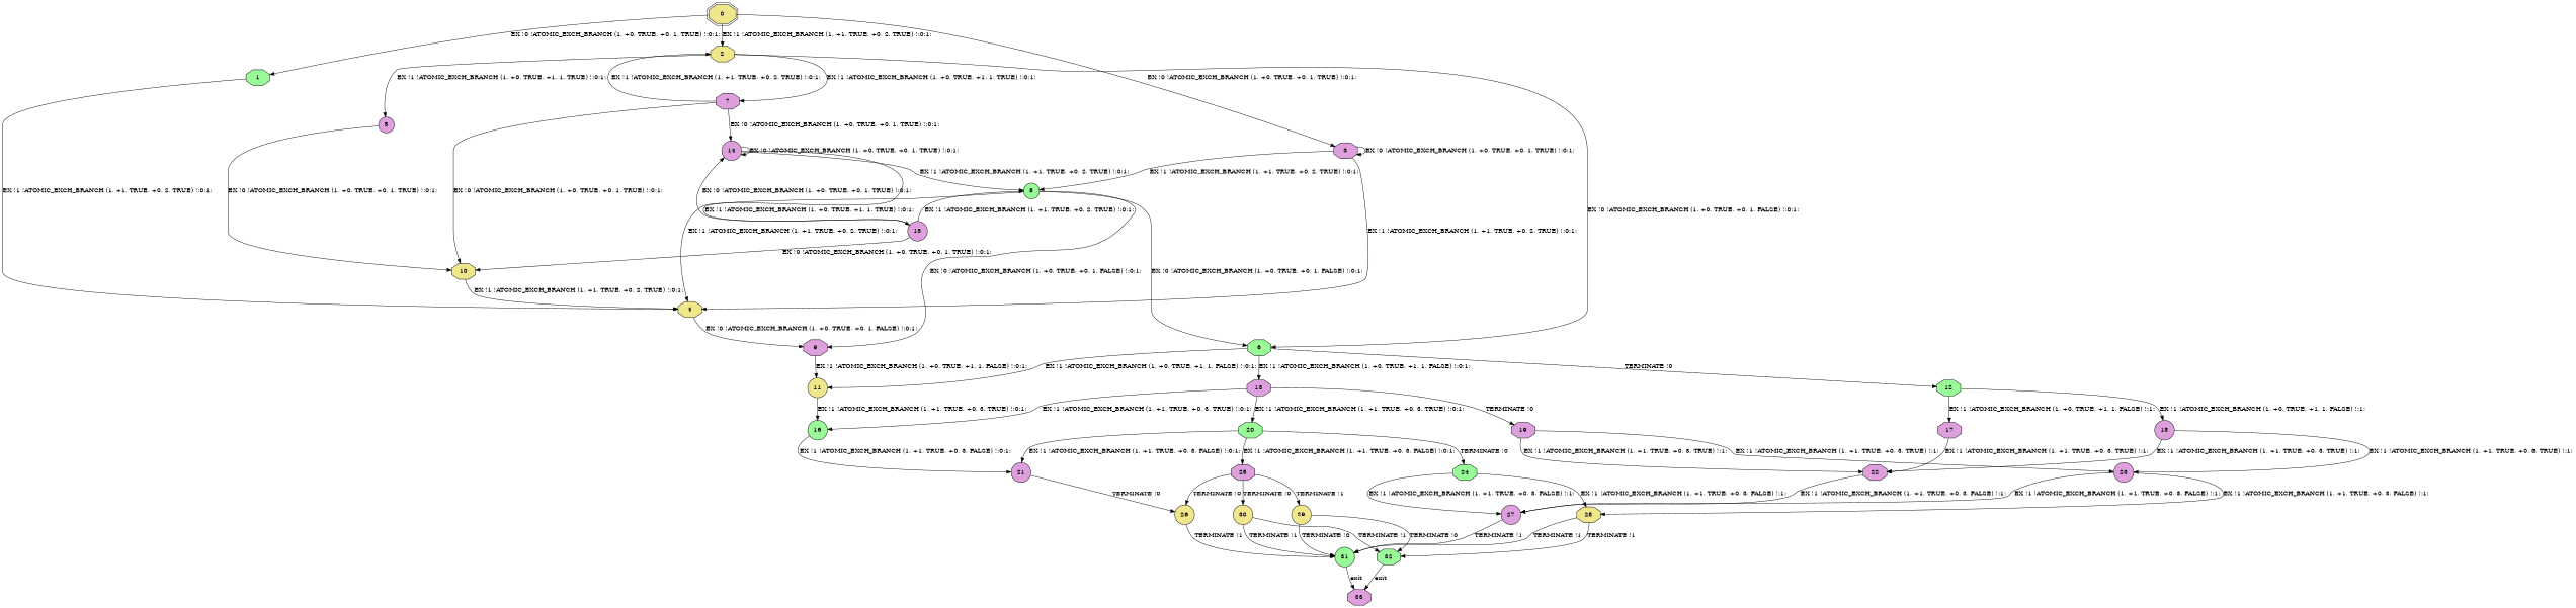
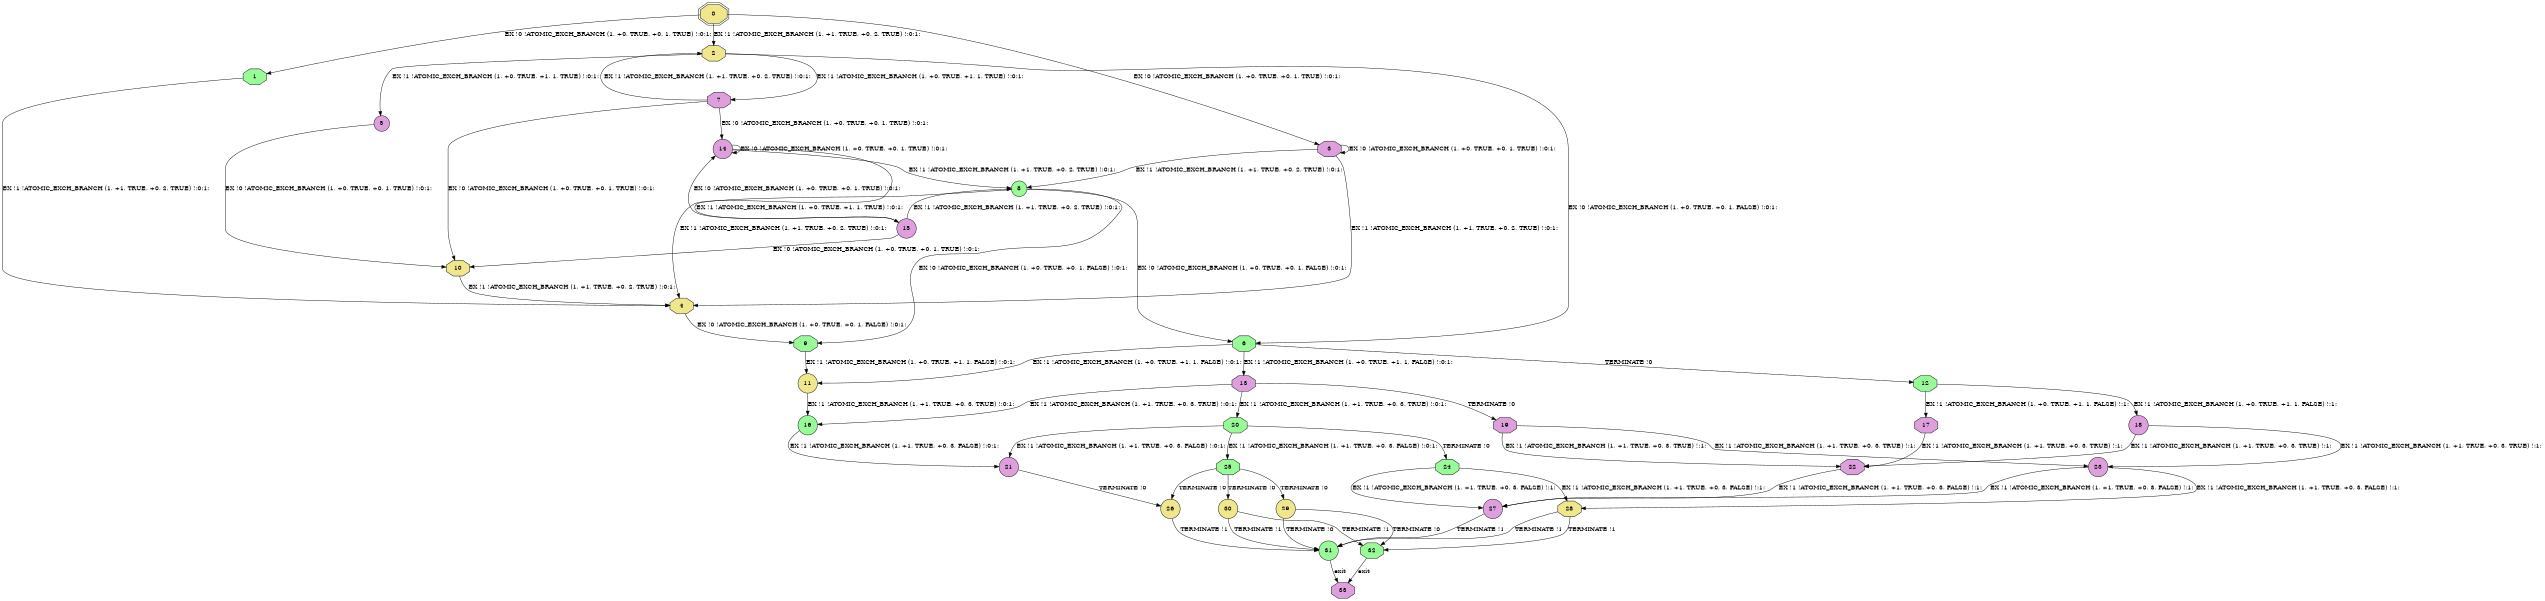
  digraph {
    node [fillcolor=plum shape=octagon style=filled]
    0 [fillcolor=khaki peripheries=2]
    1 [fillcolor=palegreen]
    2 [fillcolor=khaki]
    3
    4 [fillcolor=khaki]
    5 [shape=circle]
    6 [fillcolor=palegreen]
    7
    8 [fillcolor=palegreen shape=circle]
-   9
+   9 [fillcolor=palegreen]
    10 [fillcolor=khaki]
    11 [fillcolor=khaki shape=circle]
    12 [fillcolor=palegreen]
    13
    14 [shape=circle]
    15 [shape=circle]
    16 [fillcolor=palegreen shape=circle]
    17
    18 [shape=circle]
    19
    20 [fillcolor=palegreen]
    21 [shape=circle]
    22
    23 [shape=circle]
    24 [fillcolor=palegreen]
-   25
+   25 [fillcolor=palegreen]
    26 [fillcolor=khaki shape=circle]
    27 [shape=circle]
    28 [fillcolor=khaki]
    29 [fillcolor=khaki shape=circle]
    30 [fillcolor=khaki shape=circle]
    31 [fillcolor=palegreen shape=circle]
    32 [fillcolor=palegreen]
    33
    0 -> 1 [label="EX !0 !ATOMIC_EXCH_BRANCH (1, +0, TRUE, +0, 1, TRUE) !:0:1:"]
    0 -> 2 [label="EX !1 !ATOMIC_EXCH_BRANCH (1, +1, TRUE, +0, 2, TRUE) !:0:1:"]
    0 -> 3 [label="EX !0 !ATOMIC_EXCH_BRANCH (1, +0, TRUE, +0, 1, TRUE) !:0:1:"]
    1 -> 4 [label="EX !1 !ATOMIC_EXCH_BRANCH (1, +1, TRUE, +0, 2, TRUE) !:0:1:"]
    2 -> 5 [label="EX !1 !ATOMIC_EXCH_BRANCH (1, +0, TRUE, +1, 1, TRUE) !:0:1:"]
    2 -> 6 [label="EX !0 !ATOMIC_EXCH_BRANCH (1, +0, TRUE, +0, 1, FALSE) !:0:1:"]
    2 -> 7 [label="EX !1 !ATOMIC_EXCH_BRANCH (1, +0, TRUE, +1, 1, TRUE) !:0:1:"]
    3 -> 3 [label="EX !0 !ATOMIC_EXCH_BRANCH (1, +0, TRUE, +0, 1, TRUE) !:0:1:"]
    3 -> 4 [label="EX !1 !ATOMIC_EXCH_BRANCH (1, +1, TRUE, +0, 2, TRUE) !:0:1:"]
    3 -> 8 [label="EX !1 !ATOMIC_EXCH_BRANCH (1, +1, TRUE, +0, 2, TRUE) !:0:1:"]
    4 -> 9 [label="EX !0 !ATOMIC_EXCH_BRANCH (1, +0, TRUE, +0, 1, FALSE) !:0:1:"]
    5 -> 10 [label="EX !0 !ATOMIC_EXCH_BRANCH (1, +0, TRUE, +0, 1, TRUE) !:0:1:"]
    6 -> 11 [label="EX !1 !ATOMIC_EXCH_BRANCH (1, +0, TRUE, +1, 1, FALSE) !:0:1:"]
    6 -> 12 [label="TERMINATE !0"]
    6 -> 13 [label="EX !1 !ATOMIC_EXCH_BRANCH (1, +0, TRUE, +1, 1, FALSE) !:0:1:"]
    7 -> 2 [label="EX !1 !ATOMIC_EXCH_BRANCH (1, +1, TRUE, +0, 2, TRUE) !:0:1:"]
    7 -> 10 [label="EX !0 !ATOMIC_EXCH_BRANCH (1, +0, TRUE, +0, 1, TRUE) !:0:1:"]
    7 -> 14 [label="EX !0 !ATOMIC_EXCH_BRANCH (1, +0, TRUE, +0, 1, TRUE) !:0:1:"]
    8 -> 6 [label="EX !0 !ATOMIC_EXCH_BRANCH (1, +0, TRUE, +0, 1, FALSE) !:0:1:"]
    8 -> 9 [label="EX !0 !ATOMIC_EXCH_BRANCH (1, +0, TRUE, +0, 1, FALSE) !:0:1:"]
    8 -> 15 [label="EX !1 !ATOMIC_EXCH_BRANCH (1, +0, TRUE, +1, 1, TRUE) !:0:1:"]
    9 -> 11 [label="EX !1 !ATOMIC_EXCH_BRANCH (1, +0, TRUE, +1, 1, FALSE) !:0:1:"]
    10 -> 4 [label="EX !1 !ATOMIC_EXCH_BRANCH (1, +1, TRUE, +0, 2, TRUE) !:0:1:"]
    11 -> 16 [label="EX !1 !ATOMIC_EXCH_BRANCH (1, +1, TRUE, +0, 3, TRUE) !:0:1:"]
    12 -> 17 [label="EX !1 !ATOMIC_EXCH_BRANCH (1, +0, TRUE, +1, 1, FALSE) !:1:"]
    12 -> 18 [label="EX !1 !ATOMIC_EXCH_BRANCH (1, +0, TRUE, +1, 1, FALSE) !:1:"]
    13 -> 16 [label="EX !1 !ATOMIC_EXCH_BRANCH (1, +1, TRUE, +0, 3, TRUE) !:0:1:"]
    13 -> 19 [label="TERMINATE !0"]
    13 -> 20 [label="EX !1 !ATOMIC_EXCH_BRANCH (1, +1, TRUE, +0, 3, TRUE) !:0:1:"]
    14 -> 4 [label="EX !1 !ATOMIC_EXCH_BRANCH (1, +1, TRUE, +0, 2, TRUE) !:0:1:"]
    14 -> 8 [label="EX !1 !ATOMIC_EXCH_BRANCH (1, +1, TRUE, +0, 2, TRUE) !:0:1:"]
    14 -> 14 [label="EX !0 !ATOMIC_EXCH_BRANCH (1, +0, TRUE, +0, 1, TRUE) !:0:1:"]
    15 -> 8 [label="EX !1 !ATOMIC_EXCH_BRANCH (1, +1, TRUE, +0, 2, TRUE) !:0:1:"]
    15 -> 10 [label="EX !0 !ATOMIC_EXCH_BRANCH (1, +0, TRUE, +0, 1, TRUE) !:0:1:"]
    15 -> 14 [label="EX !0 !ATOMIC_EXCH_BRANCH (1, +0, TRUE, +0, 1, TRUE) !:0:1:"]
    16 -> 21 [label="EX !1 !ATOMIC_EXCH_BRANCH (1, +1, TRUE, +0, 3, FALSE) !:0:1:"]
    17 -> 22 [label="EX !1 !ATOMIC_EXCH_BRANCH (1, +1, TRUE, +0, 3, TRUE) !:1:"]
    18 -> 22 [label="EX !1 !ATOMIC_EXCH_BRANCH (1, +1, TRUE, +0, 3, TRUE) !:1:"]
    18 -> 23 [label="EX !1 !ATOMIC_EXCH_BRANCH (1, +1, TRUE, +0, 3, TRUE) !:1:"]
    19 -> 22 [label="EX !1 !ATOMIC_EXCH_BRANCH (1, +1, TRUE, +0, 3, TRUE) !:1:"]
    19 -> 23 [label="EX !1 !ATOMIC_EXCH_BRANCH (1, +1, TRUE, +0, 3, TRUE) !:1:"]
    20 -> 21 [label="EX !1 !ATOMIC_EXCH_BRANCH (1, +1, TRUE, +0, 3, FALSE) !:0:1:"]
    20 -> 24 [label="TERMINATE !0"]
    20 -> 25 [label="EX !1 !ATOMIC_EXCH_BRANCH (1, +1, TRUE, +0, 3, FALSE) !:0:1:"]
    21 -> 26 [label="TERMINATE !0"]
    22 -> 27 [label="EX !1 !ATOMIC_EXCH_BRANCH (1, +1, TRUE, +0, 3, FALSE) !:1:"]
    23 -> 27 [label="EX !1 !ATOMIC_EXCH_BRANCH (1, +1, TRUE, +0, 3, FALSE) !:1:"]
    23 -> 28 [label="EX !1 !ATOMIC_EXCH_BRANCH (1, +1, TRUE, +0, 3, FALSE) !:1:"]
    24 -> 27 [label="EX !1 !ATOMIC_EXCH_BRANCH (1, +1, TRUE, +0, 3, FALSE) !:1:"]
    24 -> 28 [label="EX !1 !ATOMIC_EXCH_BRANCH (1, +1, TRUE, +0, 3, FALSE) !:1:"]
    25 -> 26 [label="TERMINATE !0"]
-   25 -> 29 [label="TERMINATE !1"]
+   25 -> 29 [label="TERMINATE !0"]
    25 -> 30 [label="TERMINATE !0"]
    26 -> 31 [label="TERMINATE !1"]
    27 -> 31 [label="TERMINATE !1"]
    28 -> 31 [label="TERMINATE !1"]
    28 -> 32 [label="TERMINATE !1"]
    29 -> 31 [label="TERMINATE !0"]
    29 -> 32 [label="TERMINATE !0"]
    30 -> 31 [label="TERMINATE !1"]
    30 -> 32 [label="TERMINATE !1"]
    31 -> 33 [label=exit]
    32 -> 33 [label=exit]
  }
